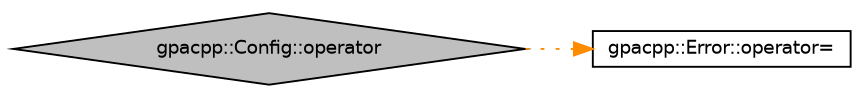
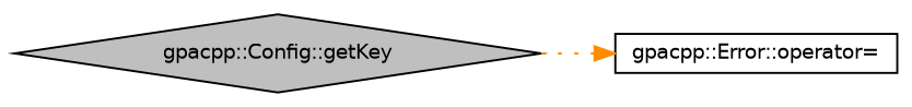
  digraph {
    rankdir=LR
    node [color=black fontname=Helvetica fontsize=10 style=filled]
-   n1 [fillcolor=grey75 fontcolor=black height=0.2 label="gpacpp::Config::operator" shape=diamond width=0.4]
+   n1 [fillcolor=grey75 fontcolor=black height=0.2 label="gpacpp::Config::getKey" shape=diamond width=0.4]
    n2 [fillcolor=white height=0.2 label="gpacpp::Error::operator=" shape=box width=0.4]
    n1 -> n2 [color=darkorange fontname=Helvetica fontsize=10 labelfontname=Helvetica labelfontsize=10 style=dotted]
  }
